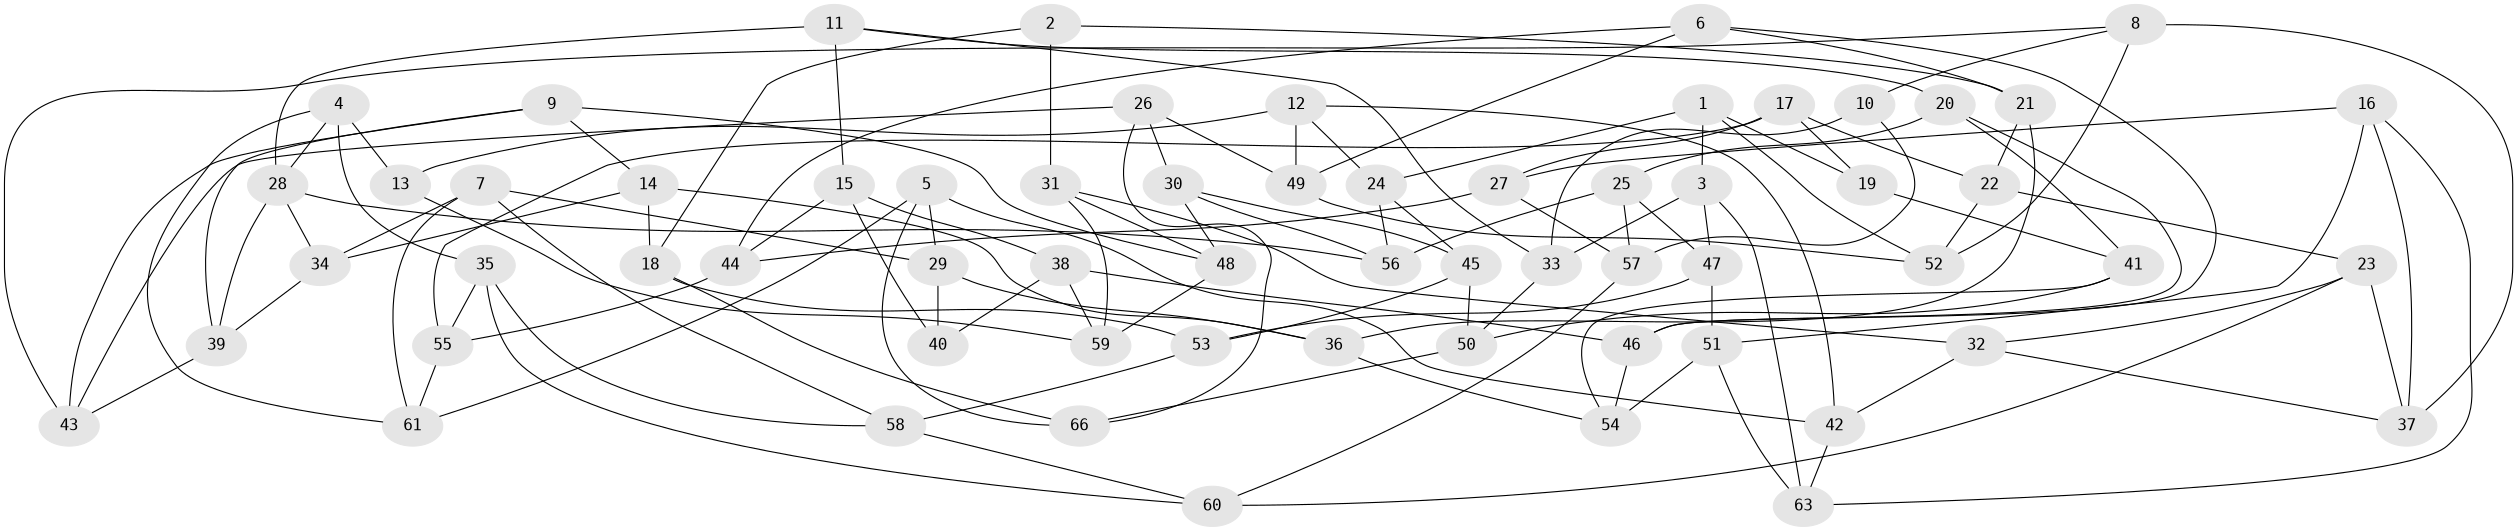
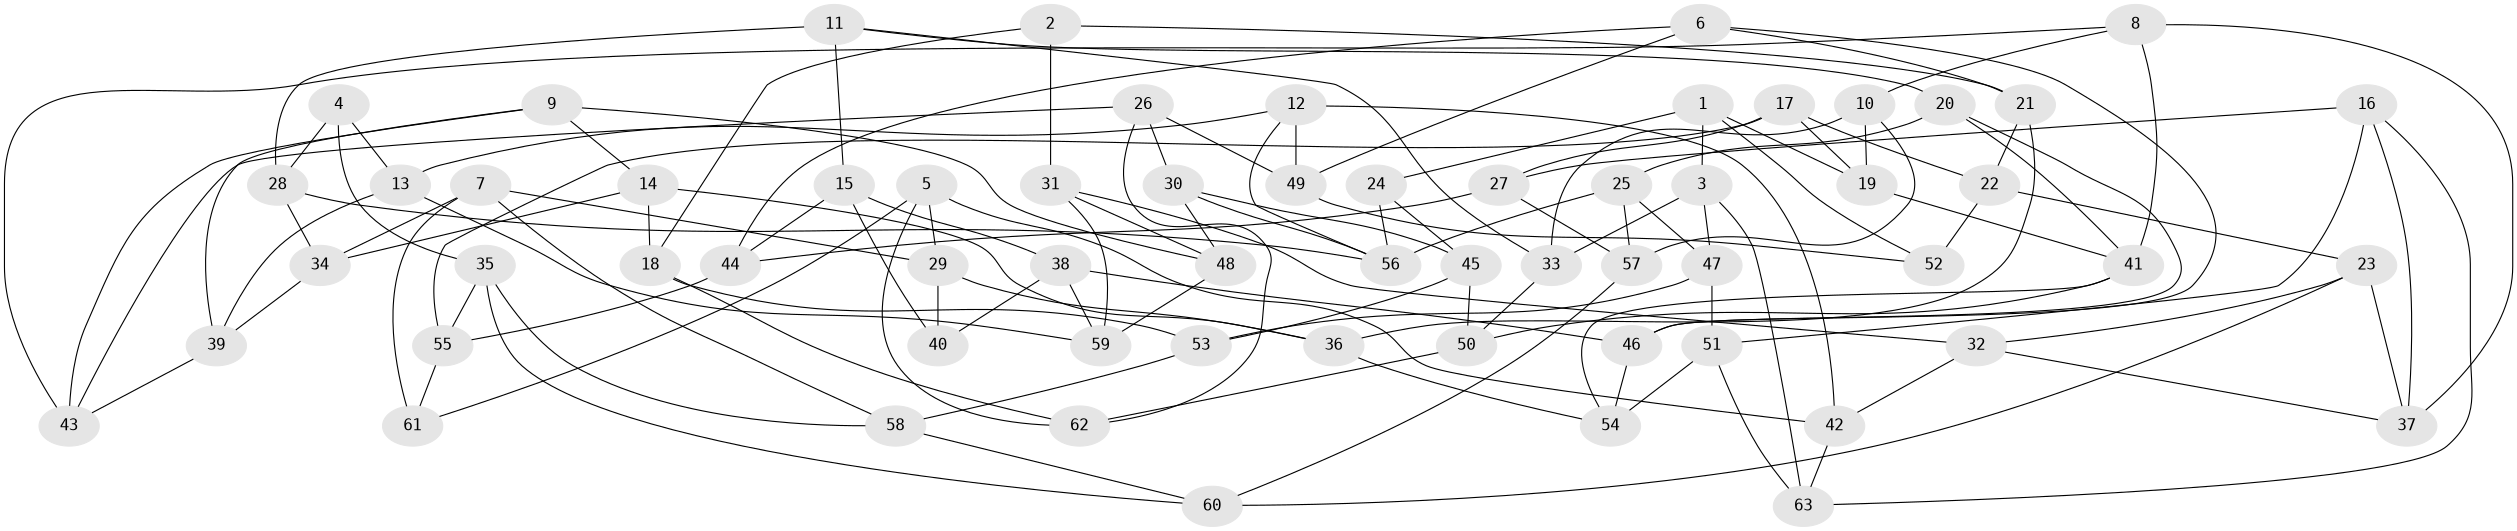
  graph {
    fontname="DejaVu Sans Mono"
    node [color=gray90 fontname="DejaVu Sans Mono" style=filled]
    edge [fontname="DejaVu Sans Mono"]
    1
    3
    19
    24
    52
    33
    47
    63
    41
    45
    56
    2
    18
    21
    31
-   62 [label=66]
+   62
    53
    36
    22
    48
    59
    32
    50
    51
    4
    13
    28
    35
    61
    39
    34
    58
    55
    60
    5
    29
    42
    40
    6
    44
    46
    49
    54
    7
    8
    10
    37
    43
    57
    9
    14
    11
    15
    20
    38
    25
    12
    16
    27
    17
    23
    26
    30
    1 -- 3
    1 -- 19
    1 -- 24
    1 -- 52
    3 -- 33
    3 -- 47
    3 -- 63
    19 -- 41
    24 -- 45
    24 -- 56
    33 -- 50
    47 -- 53
    47 -- 51
    41 -- 50
    41 -- 54
    45 -- 53
    45 -- 50
    2 -- 18
    2 -- 21
    2 -- 31
    18 -- 62
    18 -- 53
    21 -- 36
    21 -- 22
    31 -- 48
    31 -- 59
    31 -- 32
    53 -- 58
    36 -- 54
    22 -- 52
    22 -- 23
    48 -- 59
    32 -- 42
    32 -- 37
    50 -- 62
    51 -- 63
    51 -- 54
    4 -- 13
    4 -- 28
    4 -- 35
-   4 -- 61
    13 -- 59
-   28 -- 39
+   13 -- 39
    28 -- 56
    28 -- 34
    35 -- 58
    35 -- 55
    35 -- 60
    39 -- 43
    34 -- 39
    58 -- 60
    55 -- 61
    5 -- 62
    5 -- 61
    5 -- 29
    5 -- 42
    29 -- 36
    29 -- 40
    42 -- 63
    6 -- 21
    6 -- 44
    6 -- 46
    6 -- 49
    44 -- 55
    46 -- 54
    49 -- 52
    7 -- 61
    7 -- 34
    7 -- 58
    7 -- 29
-   8 -- 52
+   8 -- 41
    8 -- 10
    8 -- 37
    8 -- 43
+   10 -- 19
    10 -- 33
    10 -- 57
    57 -- 60
    9 -- 48
    9 -- 39
    9 -- 43
    9 -- 14
    14 -- 18
    14 -- 36
    14 -- 34
    11 -- 33
    11 -- 28
    11 -- 15
    11 -- 20
    15 -- 40
    15 -- 44
    15 -- 38
    20 -- 41
    20 -- 46
    20 -- 25
    38 -- 59
    38 -- 40
    38 -- 46
    25 -- 47
    25 -- 56
    25 -- 57
-   12 -- 24
+   12 -- 56
    12 -- 13
    12 -- 42
    12 -- 49
    16 -- 63
    16 -- 51
    16 -- 37
    16 -- 27
    27 -- 44
    27 -- 57
    17 -- 19
    17 -- 22
    17 -- 55
    17 -- 27
    23 -- 32
    23 -- 60
    23 -- 37
    26 -- 62
    26 -- 49
    26 -- 43
    26 -- 30
    30 -- 45
    30 -- 56
    30 -- 48
  }
